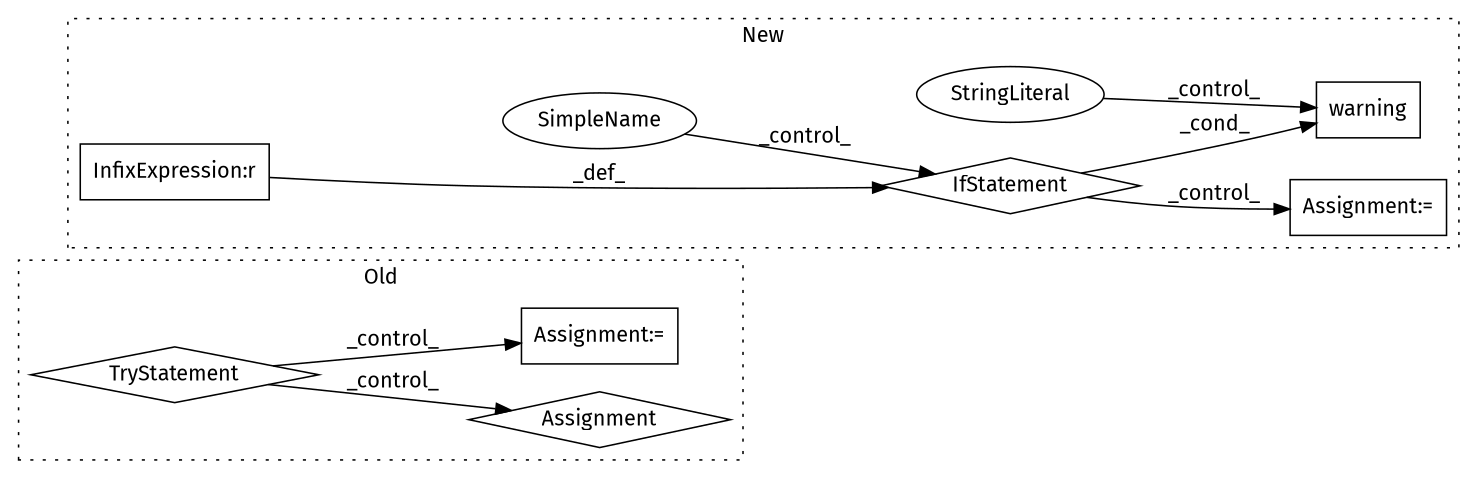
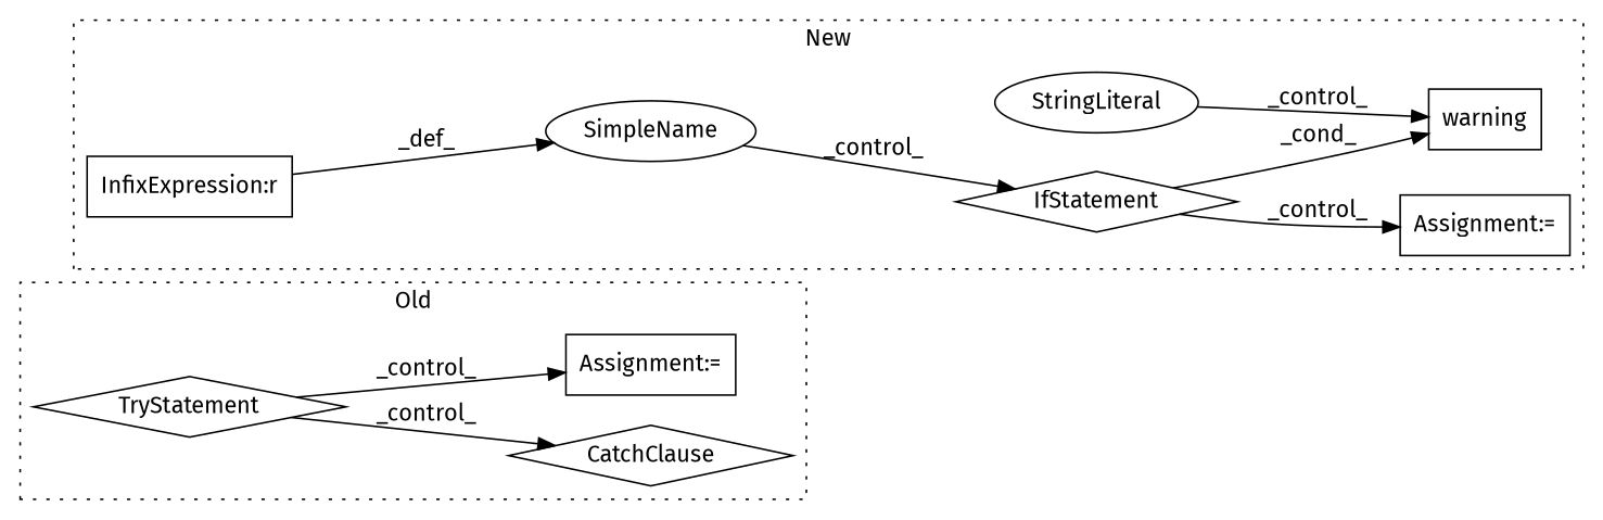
  digraph {
    fontname="Fira Sans"
    rankdir=LR
    node [a=7 fontname="Fira Sans" l=4 shape=box]
    edge [fontname="Fira Sans"]
-   n1 [a=12 l="11,2" label=Assignment s="11697,11728" shape=diamond]
+   n1 [a=12 l="11,2" label=CatchClause s="11697,11728" shape=diamond]
    n2 [a=54 label=TryStatement s=11638 shape=diamond]
    n3 [l=1 label="Assignment:=" s=11669]
    n4 [a=32 l="8,1" label=warning s="12065,12143"]
    n5 [a=45 l=31 label=StringLiteral s=12073 shape=ellipse]
    n6 [a=25 l="4,2" label=IfStatement s="12003,12049" shape=diamond]
    n7 [a=42 label=SimpleName shape=ellipse l=""]
    n8 [l=1 label="Assignment:=" s=12327]
    n9 [a=27 label="InfixExpression:r" s=12020]
    subgraph cluster_1 {
      label=Old
      style=dotted
      n1
      n2
      n3
    }
    subgraph cluster_2 {
      label=New
      style=dotted
      n4
      n5
      n6
      n7
      n8
      n9
    }
    n2 -> n1 [label=_control_]
    n2 -> n3 [label=_control_]
    n5 -> n4 [label=_control_]
    n6 -> n4 [label=_cond_]
    n6 -> n8 [label=_control_]
    n7 -> n6 [label=_control_]
-   n9 -> n6 [label=_def_]
+   n9 -> n7 [label=_def_]
  }
